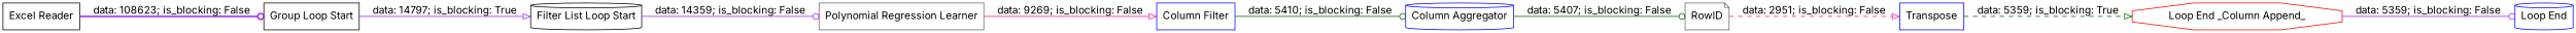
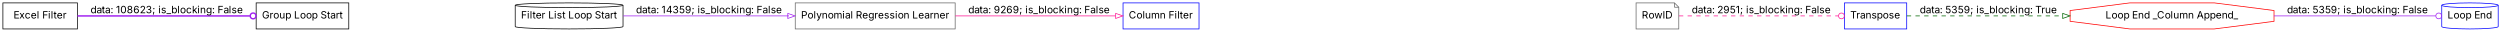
  digraph {
    fontname=Inter
    rankdir=LR
    node [color=blue fontname=Inter shape=box]
    edge [arrowhead=odot color=purple fontname=Inter style=solid]
    n1 [color=black label="Filter List Loop Start" shape=cylinder]
    n2 [color=gray40 label="Polynomial Regression Learner"]
    n3 [label="Column Filter"]
    n4 [color=red label="Loop End _Column Append_" shape=octagon]
    n5 [label="Loop End" shape=cylinder]
    n6 [label=Transpose]
-   n7 [label="Column Aggregator" shape=cylinder]
    n8 [color=gray40 label=RowID shape=note]
    n9 [color=black label="Group Loop Start"]
-   n10 [color=black label="Excel Reader"]
-   n1 -> n2 [label="data: 14359; is_blocking: False"]
+   n10 [color=black label="Excel Filter"]
+   n1 -> n2 [arrowhead=onormal label="data: 14359; is_blocking: False"]
    n2 -> n3 [arrowhead=onormal color=deeppink label="data: 9269; is_blocking: False"]
-   n3 -> n7 [color=darkgreen label="data: 5410; is_blocking: False"]
    n4 -> n5 [label="data: 5359; is_blocking: False"]
    n6 -> n4 [arrowhead=onormal color=darkgreen label="data: 5359; is_blocking: True" style=dashed]
-   n7 -> n8 [color=darkgreen label="data: 5407; is_blocking: False"]
-   n8 -> n6 [arrowhead=onormal color=deeppink label="data: 2951; is_blocking: False" style=dashed]
-   n9 -> n1 [arrowhead=onormal label="data: 14797; is_blocking: True"]
+   n8 -> n6 [color=deeppink label="data: 2951; is_blocking: False" style=dashed]
    n10 -> n9 [label="data: 108623; is_blocking: False" style=bold]
  }
